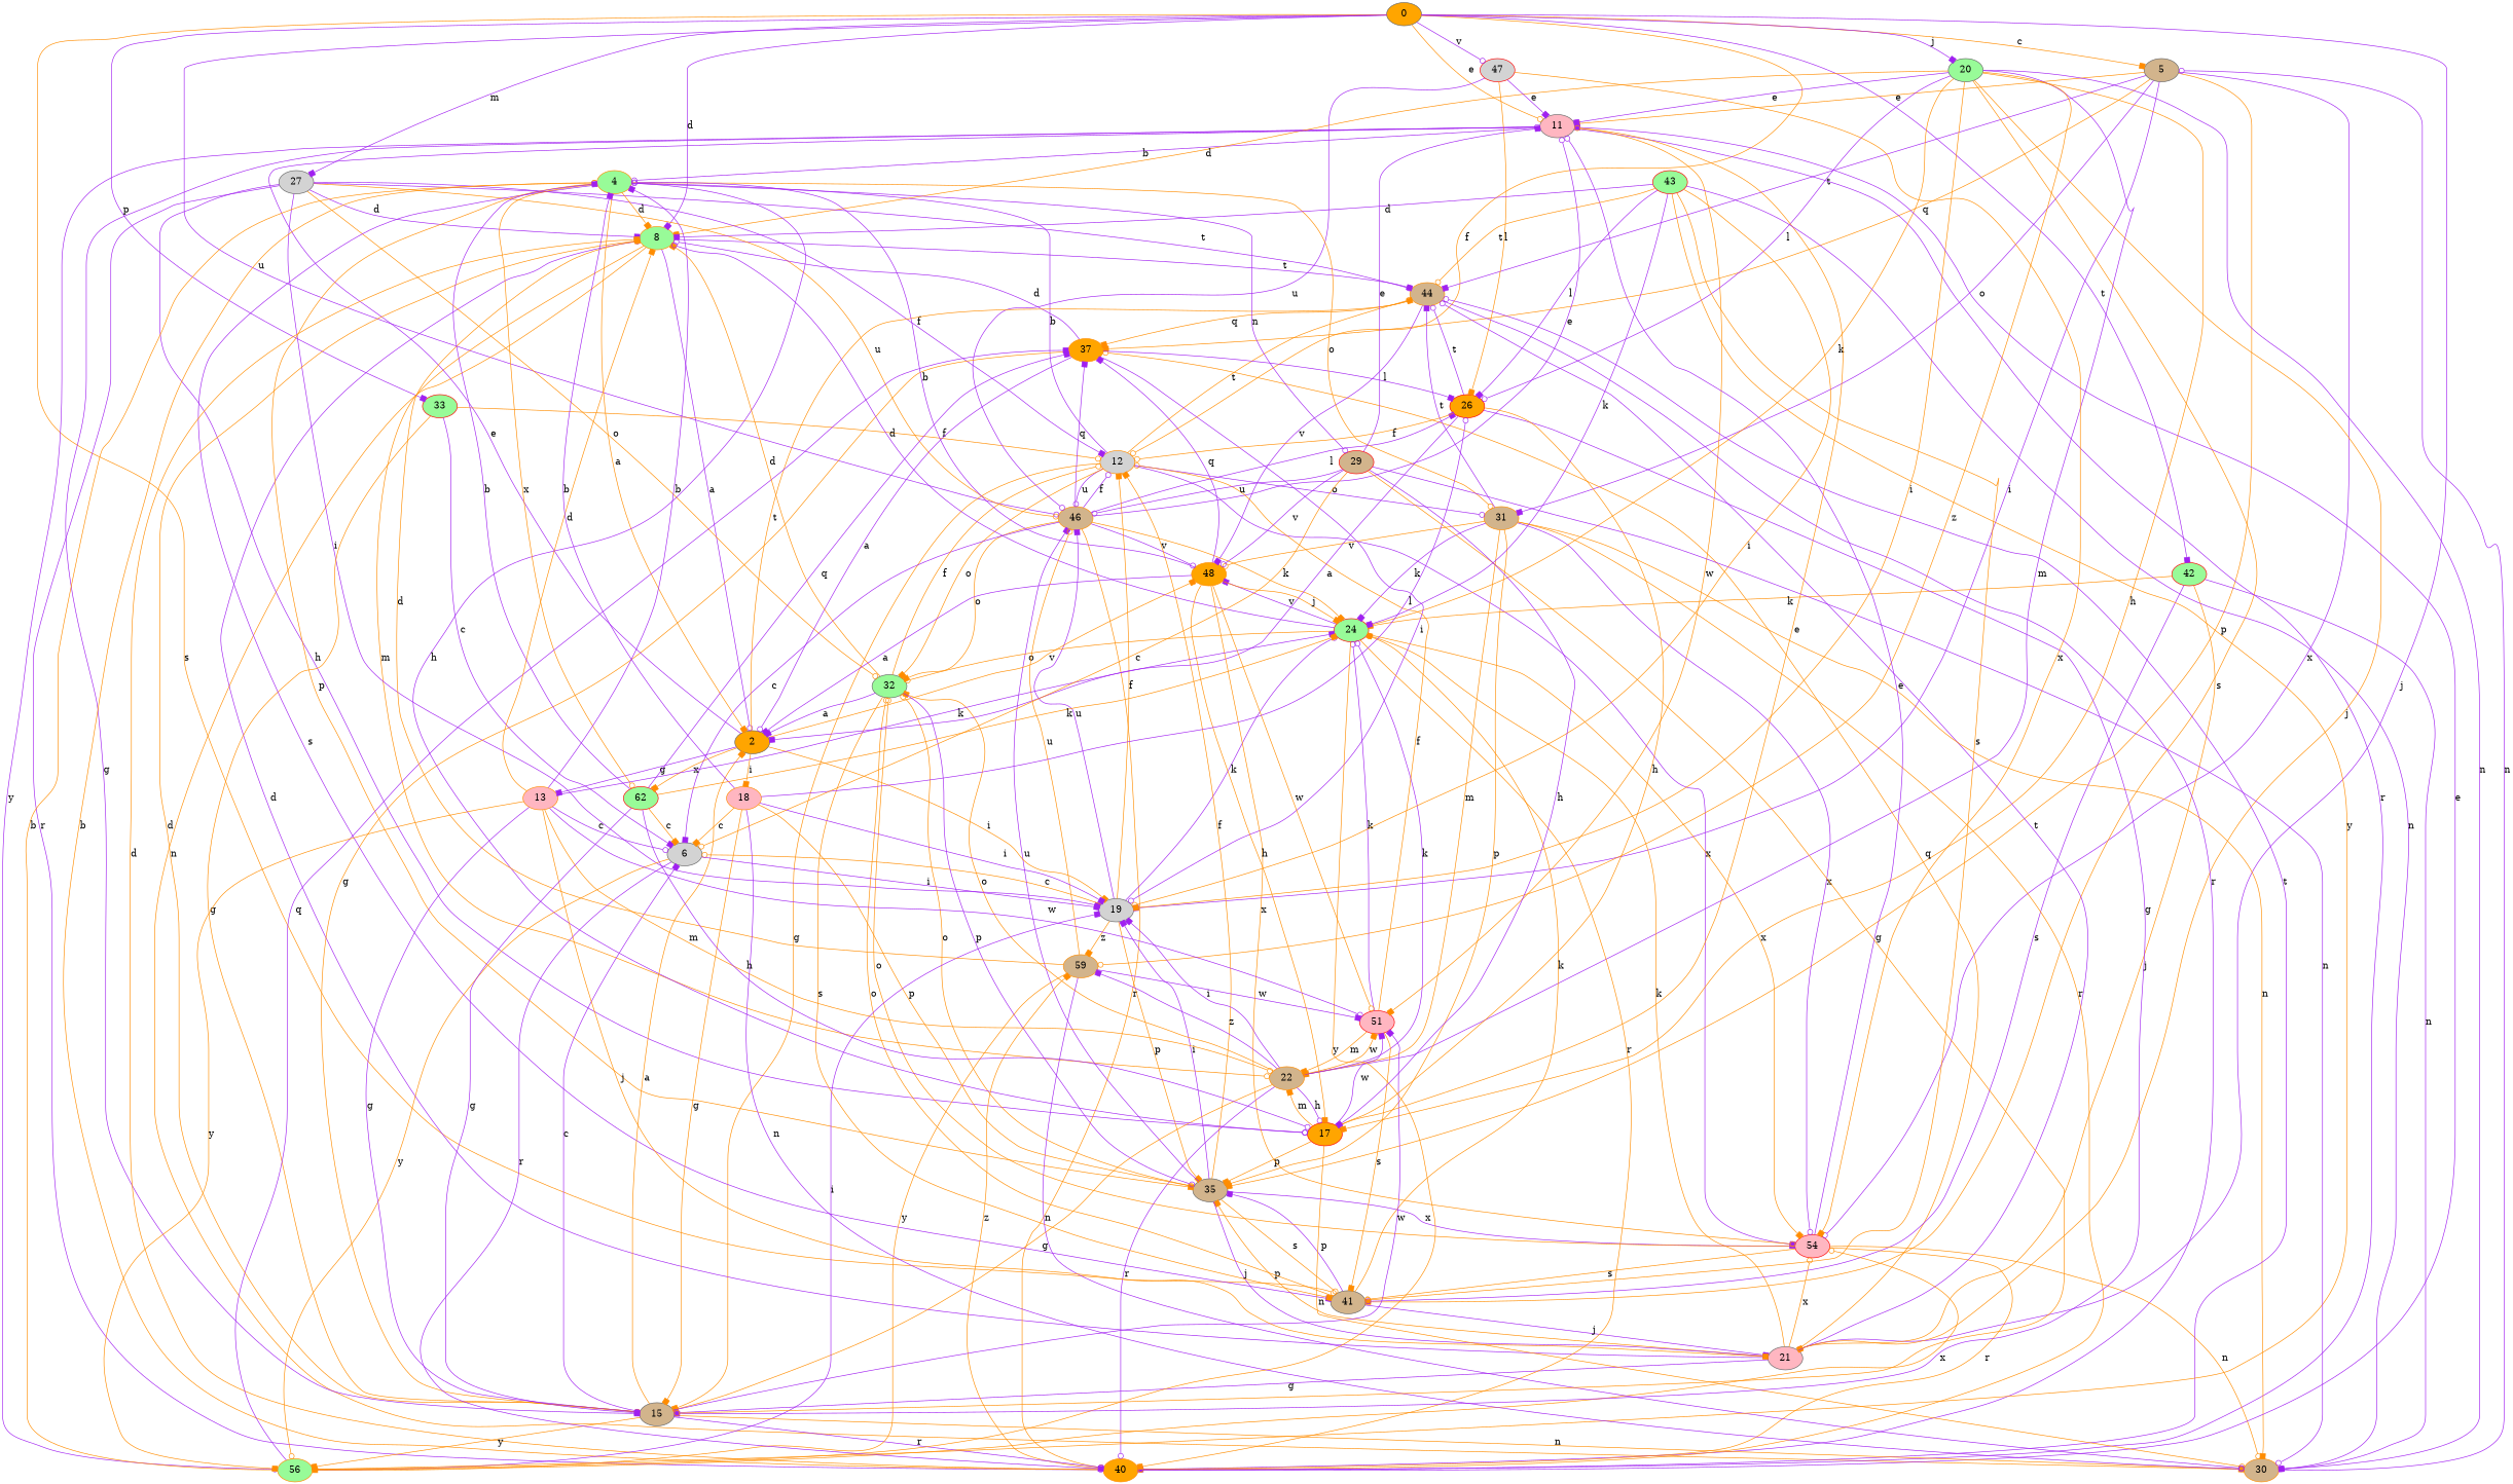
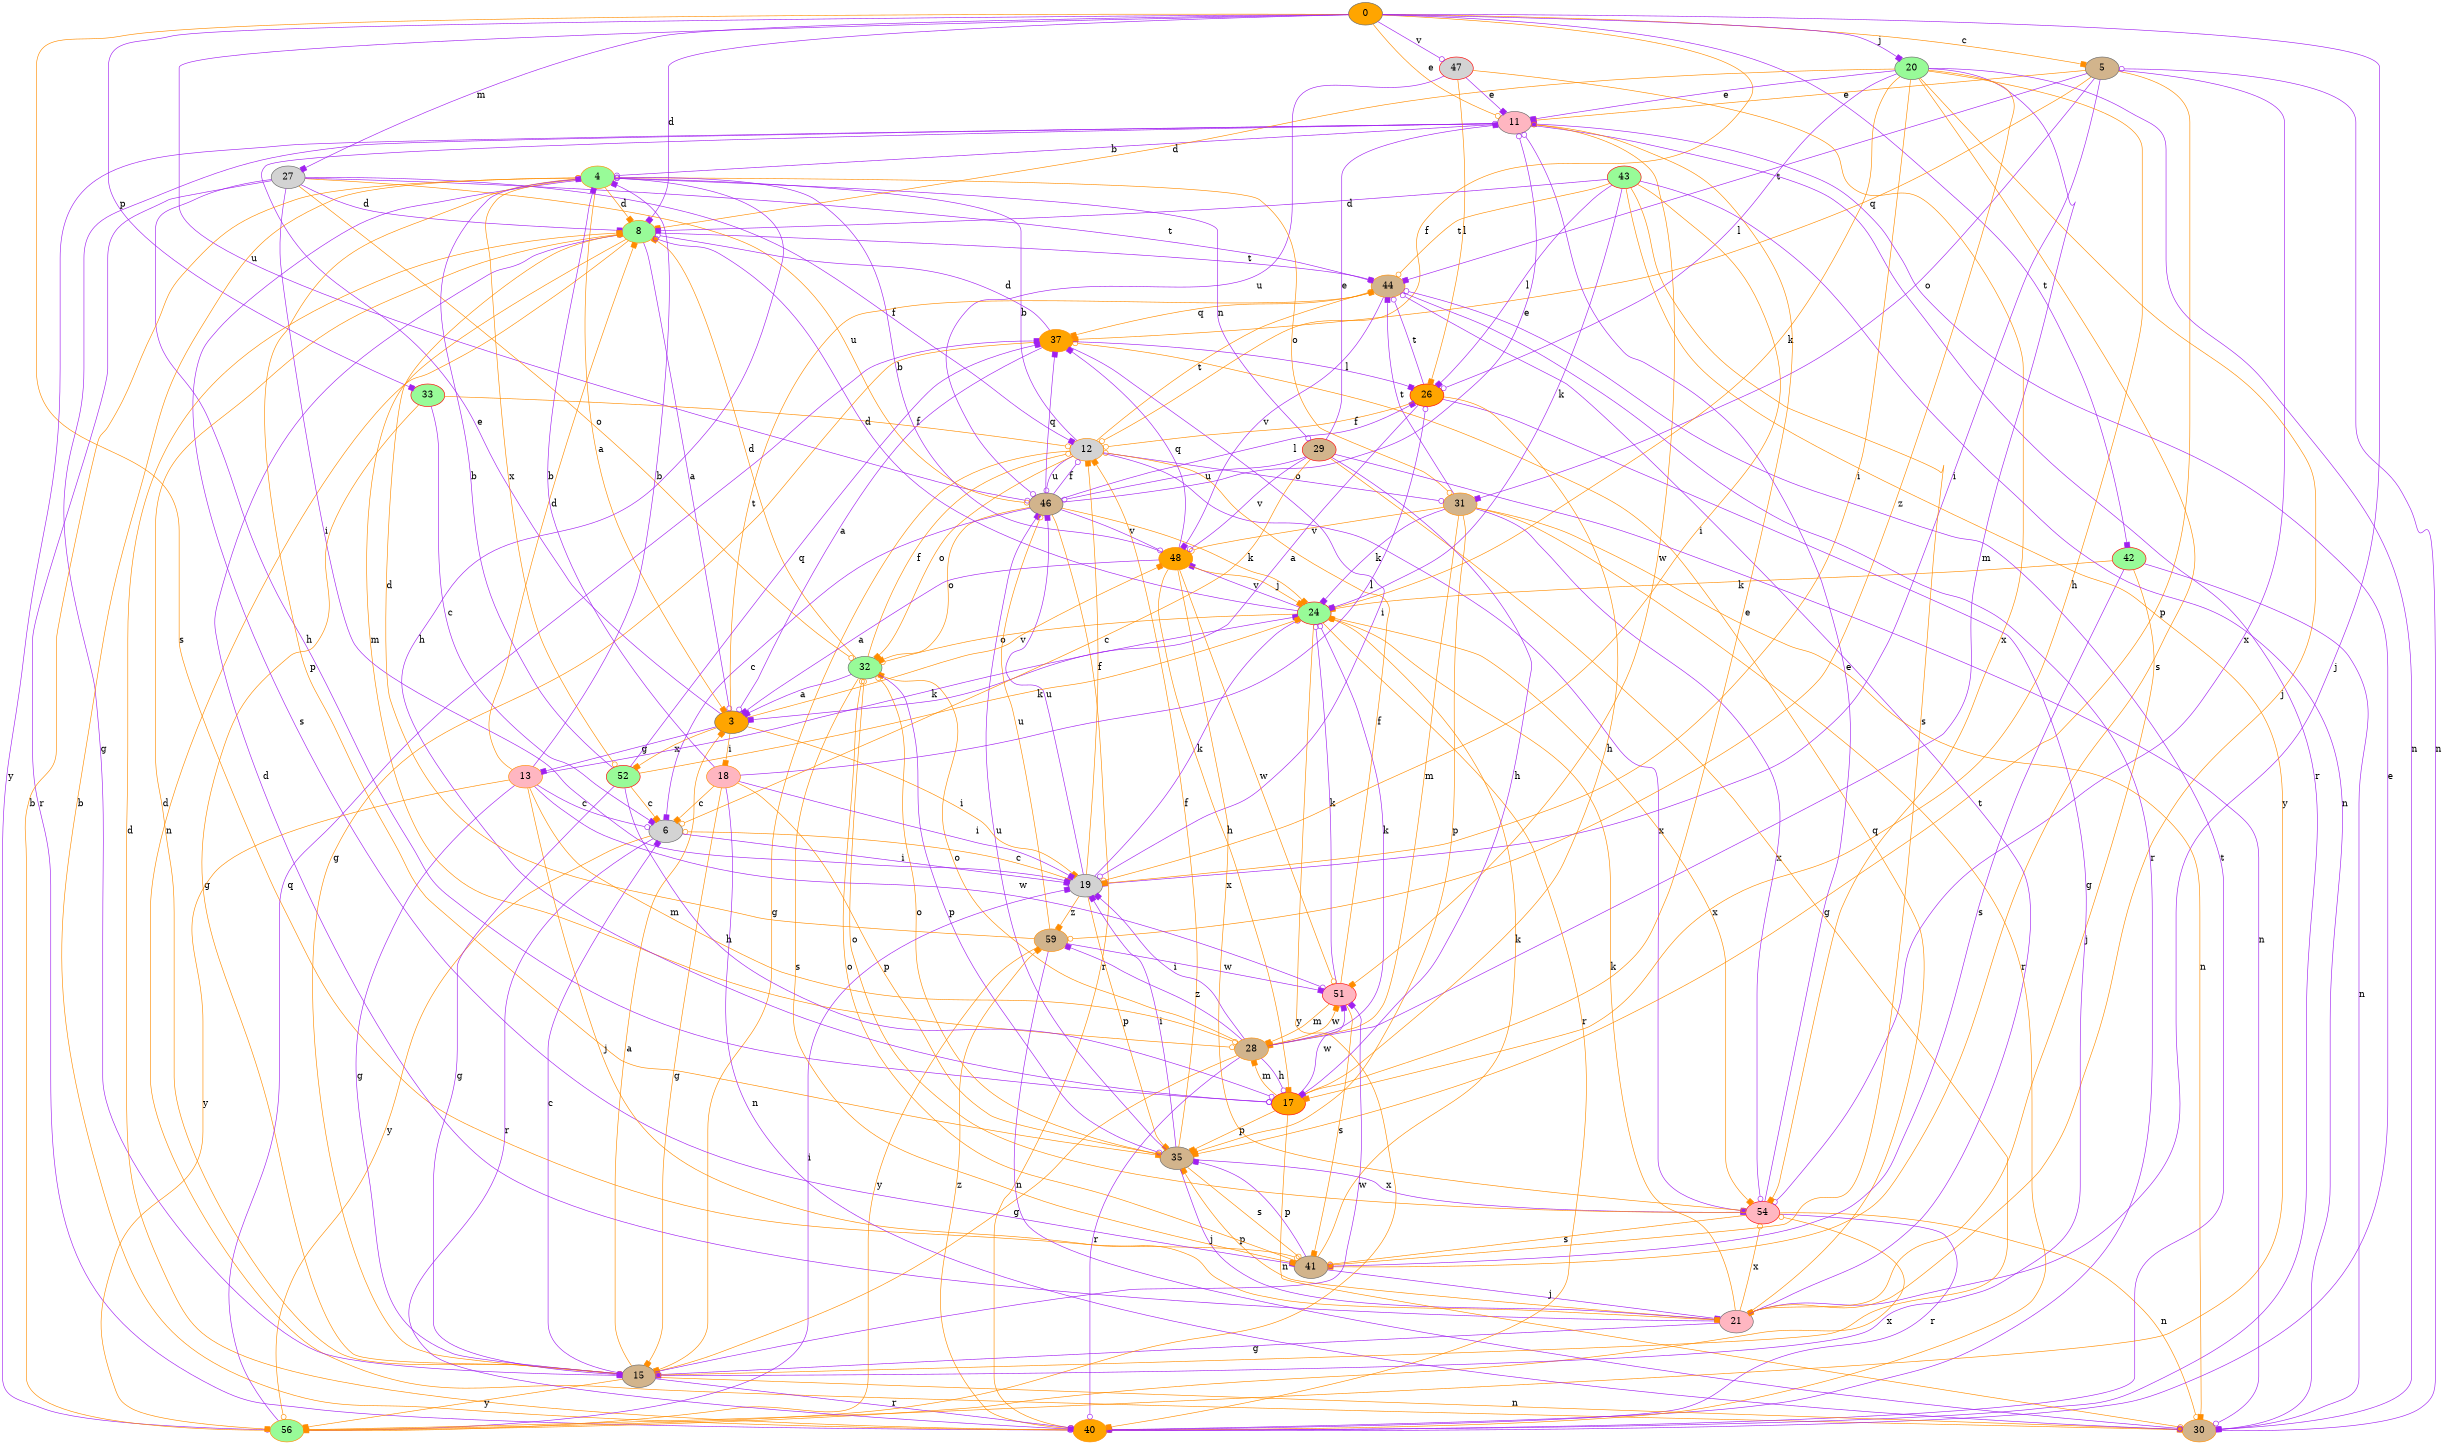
  strict digraph {
    node [color=darkorange fillcolor=tan style=filled]
    edge [arrowhead=box color=purple]
    0 [color=gray40 fillcolor=orange]
    5 [color=gray40]
    8 [fillcolor=palegreen]
    11 [color=gray40 fillcolor=lightpink]
    12 [fillcolor=lightgrey]
    20 [color=gray40 fillcolor=palegreen]
    21 [color=gray40 fillcolor=lightpink]
    27 [color=gray40 fillcolor=lightgrey]
    33 [color=red fillcolor=palegreen]
    41 [color=gray40]
    42 [color=red fillcolor=palegreen]
-   46
+   46 [color=gray40]
    47 [color=red fillcolor=lightgrey]
    19 [color=gray40 fillcolor=lightgrey]
    44
    31
    35 [color=gray40]
    37 [fillcolor=orange]
    54 [color=red fillcolor=lightpink]
-   2 [color=gray40 fillcolor=orange]
+   2 [color=gray40 fillcolor=orange label=3]
    30
-   28 [label=22]
+   28
    4 [fillcolor=palegreen]
    40 [fillcolor=orange]
    56 [fillcolor=palegreen]
    15 [color=gray40]
    51 [color=red fillcolor=lightpink]
    32 [color=gray40 fillcolor=palegreen]
    17 [color=red fillcolor=orange]
    24 [color=red fillcolor=palegreen]
    26 [color=red fillcolor=orange]
    59
    6 [color=gray40 fillcolor=lightgrey]
    43 [color=red fillcolor=palegreen]
    48 [fillcolor=orange]
    13 [fillcolor=lightpink]
    18 [fillcolor=lightpink]
-   52 [color=red fillcolor=palegreen label=62]
+   52 [color=red fillcolor=palegreen]
    29 [color=red]
    0 -> 5 [color=darkorange label=c]
    0 -> 8 [label=d]
    0 -> 11 [arrowhead=odot color=darkorange label=e]
    0 -> 12 [arrowhead=odot color=darkorange label=f]
    0 -> 20 [label=j]
    0 -> 21 [arrowhead=odot label=j]
    0 -> 27 [label=m]
    0 -> 33 [label=p]
    0 -> 41 [arrowhead=odot color=darkorange label=s]
    0 -> 42 [label=t]
    0 -> 46 [arrowhead=odot label=u]
    0 -> 47 [arrowhead=odot label=v]
    5 -> 11 [color=darkorange label=e]
    5 -> 19 [label=i]
    5 -> 44 [label=t]
    5 -> 31 [label=o]
    5 -> 35 [color=darkorange label=p]
    5 -> 37 [color=darkorange label=q]
    5 -> 54 [arrowhead=odot label=x]
    8 -> 44 [label=t]
    8 -> 2 [arrowhead=odot label=a]
    8 -> 30 [color=darkorange label=n]
    8 -> 28 [arrowhead=odot color=darkorange label=m]
    11 -> 4 [arrowhead=odot label=b]
    11 -> 40 [arrowhead=odot label=r]
    11 -> 56 [arrowhead=odot label=y]
    11 -> 15 [label=g]
    11 -> 51 [color=darkorange label=w]
    12 -> 46 [arrowhead=odot label=u]
    12 -> 44 [arrowhead=odot color=darkorange label=t]
    12 -> 31 [arrowhead=odot label=o]
    12 -> 54 [label=x]
    12 -> 4 [arrowhead=odot label=b]
    12 -> 15 [color=darkorange label=g]
    12 -> 32 [color=darkorange label=o]
    20 -> 8 [color=darkorange label=d]
    20 -> 11 [label=e]
    20 -> 21 [color=darkorange label=j]
    20 -> 41 [color=darkorange label=s]
    20 -> 19 [color=darkorange label=i]
    20 -> 30 [label=n]
    20 -> 28 [arrowhead=odot label=m]
    20 -> 17 [color=darkorange label=h]
    20 -> 24 [arrowhead=odot color=darkorange label=k]
    20 -> 26 [arrowhead=odot label=l]
    20 -> 59 [arrowhead=odot color=darkorange label=z]
    21 -> 8 [arrowhead=odot label=d]
    21 -> 44 [arrowhead=odot label=t]
    21 -> 35 [color=darkorange label=p]
    21 -> 37 [arrowhead=odot color=darkorange label=q]
    21 -> 54 [arrowhead=odot color=darkorange label=x]
    21 -> 15 [arrowhead=odot label=g]
    21 -> 24 [color=darkorange label=k]
    27 -> 8 [label=d]
    27 -> 12 [label=f]
    27 -> 46 [arrowhead=odot color=darkorange label=u]
    27 -> 19 [label=i]
    27 -> 44 [arrowhead=odot label=t]
    27 -> 40 [arrowhead=odot label=r]
    27 -> 32 [arrowhead=odot color=darkorange label=o]
    27 -> 17 [arrowhead=odot label=h]
    33 -> 12 [arrowhead=odot color=darkorange label=f]
    33 -> 15 [arrowhead=odot color=darkorange label=g]
    33 -> 6 [label=c]
    41 -> 21 [label=j]
    41 -> 35 [label=p]
    41 -> 32 [arrowhead=odot color=darkorange label=o]
    41 -> 24 [arrowhead=odot color=darkorange label=k]
    42 -> 21 [arrowhead=odot color=darkorange label=j]
    42 -> 41 [arrowhead=odot label=s]
    42 -> 30 [label=n]
    42 -> 24 [color=darkorange label=k]
    46 -> 11 [arrowhead=odot label=e]
    46 -> 12 [arrowhead=odot label=f]
    46 -> 37 [label=q]
    46 -> 40 [arrowhead=odot color=darkorange label=r]
    46 -> 32 [color=darkorange label=o]
    46 -> 24 [color=darkorange label=k]
    46 -> 26 [label=l]
    46 -> 6 [label=c]
    46 -> 48 [arrowhead=odot label=v]
    47 -> 11 [label=e]
    47 -> 46 [arrowhead=odot label=u]
    47 -> 54 [color=darkorange label=x]
    47 -> 26 [color=darkorange label=l]
    19 -> 12 [color=darkorange label=f]
    19 -> 46 [label=u]
    19 -> 35 [color=darkorange label=p]
    19 -> 24 [arrowhead=odot label=k]
    19 -> 59 [color=darkorange label=z]
    19 -> 6 [arrowhead=odot color=darkorange label=c]
    44 -> 37 [color=darkorange label=q]
    44 -> 40 [label=r]
    44 -> 48 [label=v]
    31 -> 44 [label=t]
    31 -> 35 [color=darkorange label=p]
    31 -> 54 [arrowhead=odot label=x]
    31 -> 30 [color=darkorange label=n]
    31 -> 28 [color=darkorange label=m]
    31 -> 40 [arrowhead=odot color=darkorange label=r]
    31 -> 24 [label=k]
    31 -> 48 [arrowhead=odot color=darkorange label=v]
    35 -> 12 [color=darkorange label=f]
    35 -> 21 [label=j]
    35 -> 41 [arrowhead=odot color=darkorange label=s]
    35 -> 46 [label=u]
    35 -> 19 [label=i]
    35 -> 54 [label=x]
    35 -> 32 [arrowhead=odot color=darkorange label=o]
    37 -> 8 [arrowhead=odot label=d]
    37 -> 19 [arrowhead=odot label=i]
    37 -> 2 [arrowhead=odot label=a]
    37 -> 15 [arrowhead=odot color=darkorange label=g]
    37 -> 26 [label=l]
    54 -> 11 [arrowhead=odot label=e]
    54 -> 41 [arrowhead=odot color=darkorange label=s]
    54 -> 30 [arrowhead=odot color=darkorange label=n]
-   54 -> 40 [arrowhead=odot color=darkorange label=r]
+   54 -> 40 [arrowhead=odot label=r]
    54 -> 32 [arrowhead=odot color=darkorange label=o]
    2 -> 11 [arrowhead=odot label=e]
    2 -> 19 [color=darkorange label=i]
    2 -> 44 [color=darkorange label=t]
    2 -> 48 [color=darkorange label=v]
    2 -> 13 [label=g]
    2 -> 18 [color=darkorange label=i]
    2 -> 52 [color=darkorange label=x]
    30 -> 5 [arrowhead=odot label=n]
    28 -> 19 [label=i]
    28 -> 40 [arrowhead=odot label=r]
    28 -> 15 [arrowhead=odot color=darkorange label=g]
    28 -> 51 [color=darkorange label=w]
    28 -> 32 [color=darkorange label=o]
    28 -> 17 [arrowhead=odot label=h]
    28 -> 24 [arrowhead=odot label=k]
    28 -> 59 [label=z]
    4 -> 8 [color=darkorange label=d]
    4 -> 41 [label=s]
    4 -> 31 [arrowhead=odot color=darkorange label=o]
    4 -> 35 [color=darkorange label=p]
    4 -> 2 [color=darkorange label=a]
    4 -> 17 [arrowhead=odot label=h]
    4 -> 52 [arrowhead=odot color=darkorange label=x]
    4 -> 29 [arrowhead=odot label=n]
    40 -> 8 [color=darkorange label=d]
    40 -> 11 [label=e]
    40 -> 44 [arrowhead=odot label=t]
    40 -> 4 [arrowhead=odot color=darkorange label=b]
    40 -> 59 [color=darkorange label=z]
    56 -> 19 [label=i]
    56 -> 37 [label=q]
    56 -> 54 [arrowhead=odot color=darkorange label=x]
    56 -> 4 [arrowhead=odot color=darkorange label=b]
    15 -> 8 [color=darkorange label=d]
    15 -> 2 [color=darkorange label=a]
    15 -> 30 [color=darkorange label=n]
    15 -> 40 [arrowhead=odot label=r]
    15 -> 56 [color=darkorange label=y]
    15 -> 51 [label=w]
    15 -> 6 [label=c]
    51 -> 12 [arrowhead=odot color=darkorange label=f]
    51 -> 41 [color=darkorange label=s]
    51 -> 28 [color=darkorange label=m]
    51 -> 24 [arrowhead=odot label=k]
    32 -> 8 [color=darkorange label=d]
    32 -> 12 [arrowhead=odot color=darkorange label=f]
    32 -> 41 [color=darkorange label=s]
    32 -> 35 [arrowhead=odot label=p]
    32 -> 2 [label=a]
    17 -> 11 [arrowhead=odot color=darkorange label=e]
    17 -> 35 [color=darkorange label=p]
    17 -> 30 [arrowhead=odot color=darkorange label=n]
    17 -> 28 [color=darkorange label=m]
    17 -> 51 [label=w]
    24 -> 8 [arrowhead=odot label=d]
    24 -> 54 [color=darkorange label=x]
    24 -> 40 [color=darkorange label=r]
    24 -> 56 [arrowhead=odot color=darkorange label=y]
    24 -> 32 [arrowhead=odot color=darkorange label=o]
    24 -> 48 [label=v]
    26 -> 12 [arrowhead=odot color=darkorange label=f]
    26 -> 44 [arrowhead=odot label=t]
    26 -> 2 [label=a]
    26 -> 15 [label=g]
    26 -> 17 [arrowhead=odot color=darkorange label=h]
    59 -> 8 [arrowhead=odot color=darkorange label=d]
    59 -> 46 [arrowhead=odot color=darkorange label=u]
    59 -> 30 [arrowhead=odot label=n]
    59 -> 56 [color=darkorange label=y]
    59 -> 51 [label=w]
    6 -> 19 [label=i]
    6 -> 40 [label=r]
    6 -> 56 [arrowhead=odot color=darkorange label=y]
    43 -> 8 [label=d]
    43 -> 41 [arrowhead=odot color=darkorange label=s]
    43 -> 19 [arrowhead=odot color=darkorange label=i]
    43 -> 44 [arrowhead=odot color=darkorange label=t]
    43 -> 30 [arrowhead=odot label=n]
    43 -> 56 [arrowhead=odot color=darkorange label=y]
    43 -> 24 [label=k]
    43 -> 26 [label=l]
    48 -> 37 [label=q]
    48 -> 54 [arrowhead=odot color=darkorange label=x]
    48 -> 2 [label=a]
    48 -> 4 [arrowhead=odot label=b]
    48 -> 51 [arrowhead=odot color=darkorange label=w]
    48 -> 17 [color=darkorange label=h]
    48 -> 24 [color=darkorange label=j]
    13 -> 8 [color=darkorange label=d]
    13 -> 21 [color=darkorange label=j]
    13 -> 28 [arrowhead=odot color=darkorange label=m]
    13 -> 4 [label=b]
    13 -> 56 [color=darkorange label=y]
    13 -> 15 [arrowhead=odot label=g]
    13 -> 51 [arrowhead=odot label=w]
    13 -> 24 [label=k]
    13 -> 6 [arrowhead=odot label=c]
    18 -> 19 [label=i]
    18 -> 35 [arrowhead=odot color=darkorange label=p]
    18 -> 30 [arrowhead=odot label=n]
    18 -> 4 [label=b]
    18 -> 15 [color=darkorange label=g]
    18 -> 26 [arrowhead=odot label=l]
    18 -> 6 [color=darkorange label=c]
    52 -> 37 [label=q]
    52 -> 4 [label=b]
    52 -> 15 [label=g]
    52 -> 17 [arrowhead=odot label=h]
    52 -> 24 [color=darkorange label=k]
    52 -> 6 [color=darkorange label=c]
    29 -> 11 [label=e]
    29 -> 46 [arrowhead=odot label=u]
    29 -> 30 [arrowhead=odot label=n]
    29 -> 15 [arrowhead=odot color=darkorange label=g]
    29 -> 17 [label=h]
    29 -> 6 [arrowhead=odot color=darkorange label=c]
    29 -> 48 [arrowhead=odot label=v]
  }
